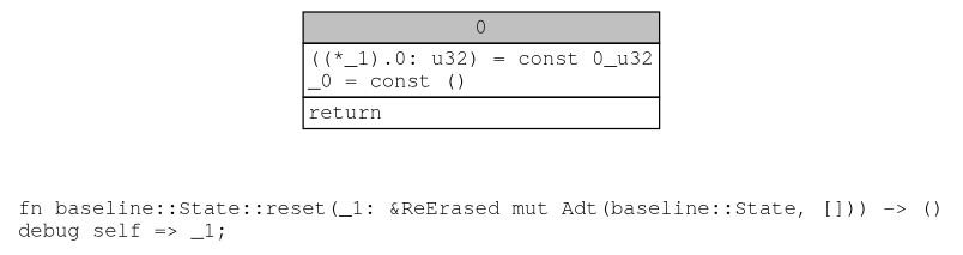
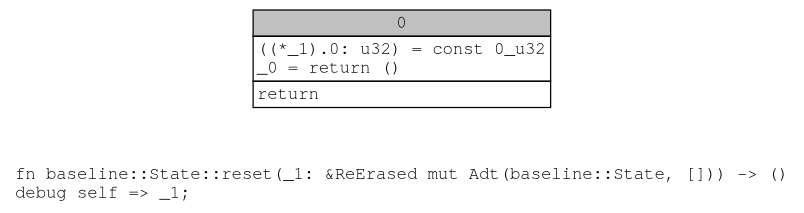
  digraph {
    fontname="Courier, monospace"
    label=<fn baseline::State::reset(_1: &amp;ReErased mut Adt(baseline::State, [])) -&gt; ()<br align="left"/>debug self =&gt; _1;<br align="left"/>>
-   n1 [fontname="Courier, monospace" label=<<table border="0" cellborder="1" cellspacing="0"><tr><td bgcolor="gray" align="center" colspan="1">0</td></tr><tr><td align="left" balign="left">((*_1).0: u32) = const 0_u32<br/>_0 = const ()<br/></td></tr><tr><td align="left">return</td></tr></table>> shape=none]
+   n1 [fontname="Courier, monospace" label=<<table border="0" cellborder="1" cellspacing="0"><tr><td bgcolor="gray" align="center" colspan="1">0</td></tr><tr><td align="left" balign="left">((*_1).0: u32) = const 0_u32<br/>_0 = return ()<br/></td></tr><tr><td align="left">return</td></tr></table>> shape=none]
  }
